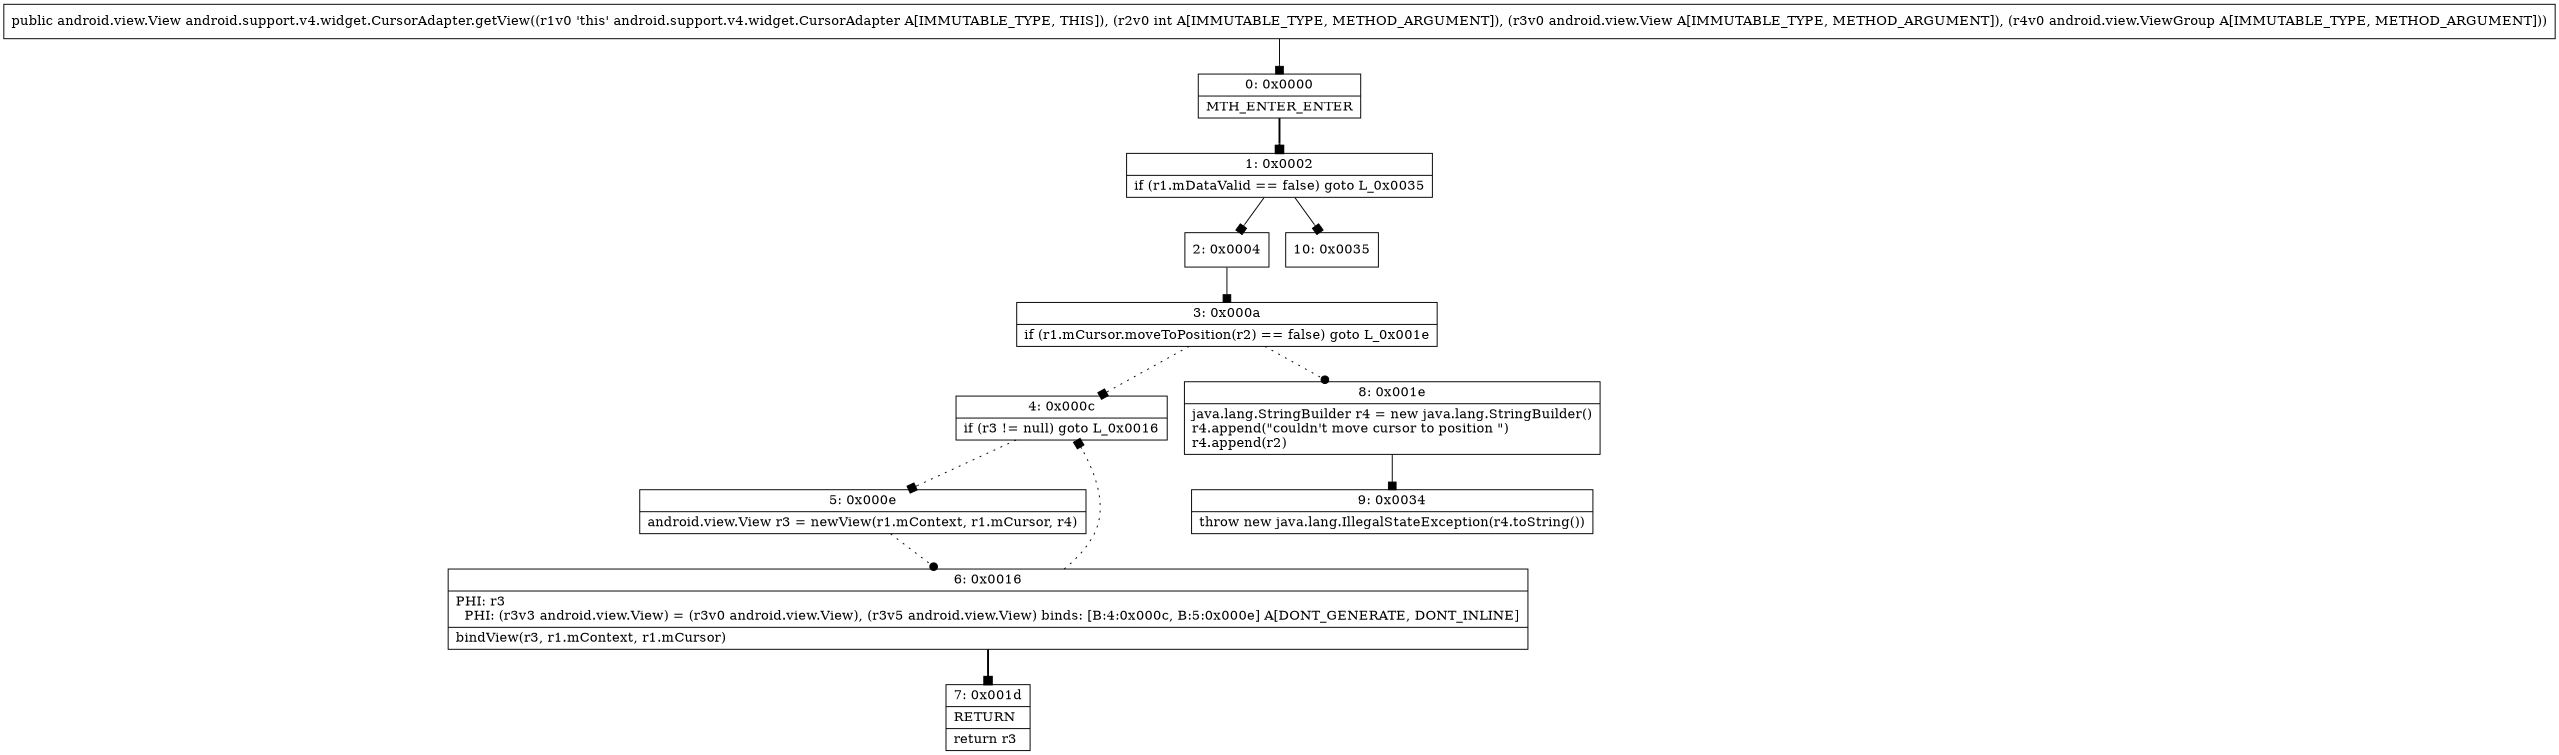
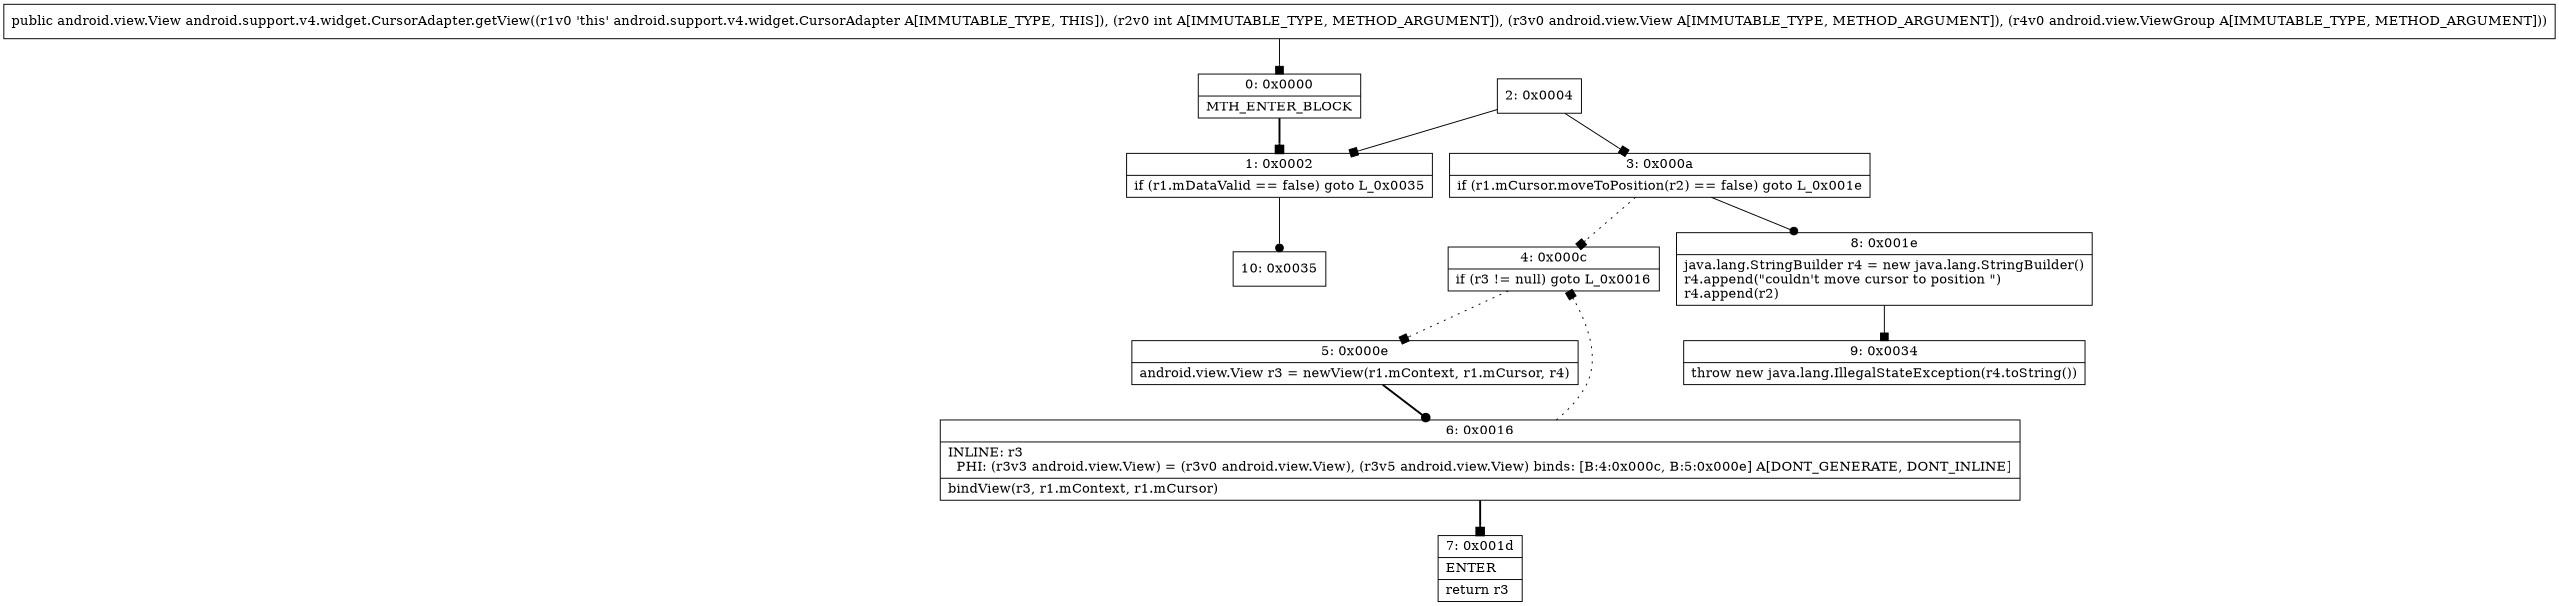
  digraph {
    node [shape=record]
    edge [arrowhead=box style=solid]
-   n1 [label="{0\:\ 0x0000|MTH_ENTER_ENTER\l}"]
+   n1 [label="{0\:\ 0x0000|MTH_ENTER_BLOCK\l}"]
    n2 [label="{1\:\ 0x0002|if (r1.mDataValid == false) goto L_0x0035\l}"]
    n3 [label="{2\:\ 0x0004}"]
    n4 [label="{10\:\ 0x0035}"]
    n5 [label="{3\:\ 0x000a|if (r1.mCursor.moveToPosition(r2) == false) goto L_0x001e\l}"]
    n6 [label="{4\:\ 0x000c|if (r3 != null) goto L_0x0016\l}"]
    n7 [label="{8\:\ 0x001e|java.lang.StringBuilder r4 = new java.lang.StringBuilder()\lr4.append(\"couldn't move cursor to position \")\lr4.append(r2)\l}"]
    n8 [label="{5\:\ 0x000e|android.view.View r3 = newView(r1.mContext, r1.mCursor, r4)\l}"]
    n9 [label="{9\:\ 0x0034|throw new java.lang.IllegalStateException(r4.toString())\l}"]
-   n10 [label="{6\:\ 0x0016|PHI: r3 \l  PHI: (r3v3 android.view.View) = (r3v0 android.view.View), (r3v5 android.view.View) binds: [B:4:0x000c, B:5:0x000e] A[DONT_GENERATE, DONT_INLINE]\l|bindView(r3, r1.mContext, r1.mCursor)\l}"]
-   n11 [label="{7\:\ 0x001d|RETURN\l|return r3\l}"]
+   n10 [label="{6\:\ 0x0016|INLINE: r3 \l  PHI: (r3v3 android.view.View) = (r3v0 android.view.View), (r3v5 android.view.View) binds: [B:4:0x000c, B:5:0x000e] A[DONT_GENERATE, DONT_INLINE]\l|bindView(r3, r1.mContext, r1.mCursor)\l}"]
+   n11 [label="{7\:\ 0x001d|ENTER\l|return r3\l}"]
    n12 [label="{public android.view.View android.support.v4.widget.CursorAdapter.getView((r1v0 'this' android.support.v4.widget.CursorAdapter A[IMMUTABLE_TYPE, THIS]), (r2v0 int A[IMMUTABLE_TYPE, METHOD_ARGUMENT]), (r3v0 android.view.View A[IMMUTABLE_TYPE, METHOD_ARGUMENT]), (r4v0 android.view.ViewGroup A[IMMUTABLE_TYPE, METHOD_ARGUMENT])) }"]
    n1 -> n2 [style=bold]
-   n2 -> n3
-   n2 -> n4
+   n3 -> n2
+   n2 -> n4 [arrowhead=dot]
    n3 -> n5
    n5 -> n6 [style=dotted]
-   n5 -> n7 [arrowhead=dot style=dotted]
+   n5 -> n7 [arrowhead=dot]
    n6 -> n8 [style=dotted]
    n7 -> n9
-   n8 -> n10 [arrowhead=dot style=dotted]
+   n8 -> n10 [arrowhead=dot style=bold]
    n10 -> n6 [style=dotted]
    n10 -> n11 [style=bold]
    n12 -> n1
  }
